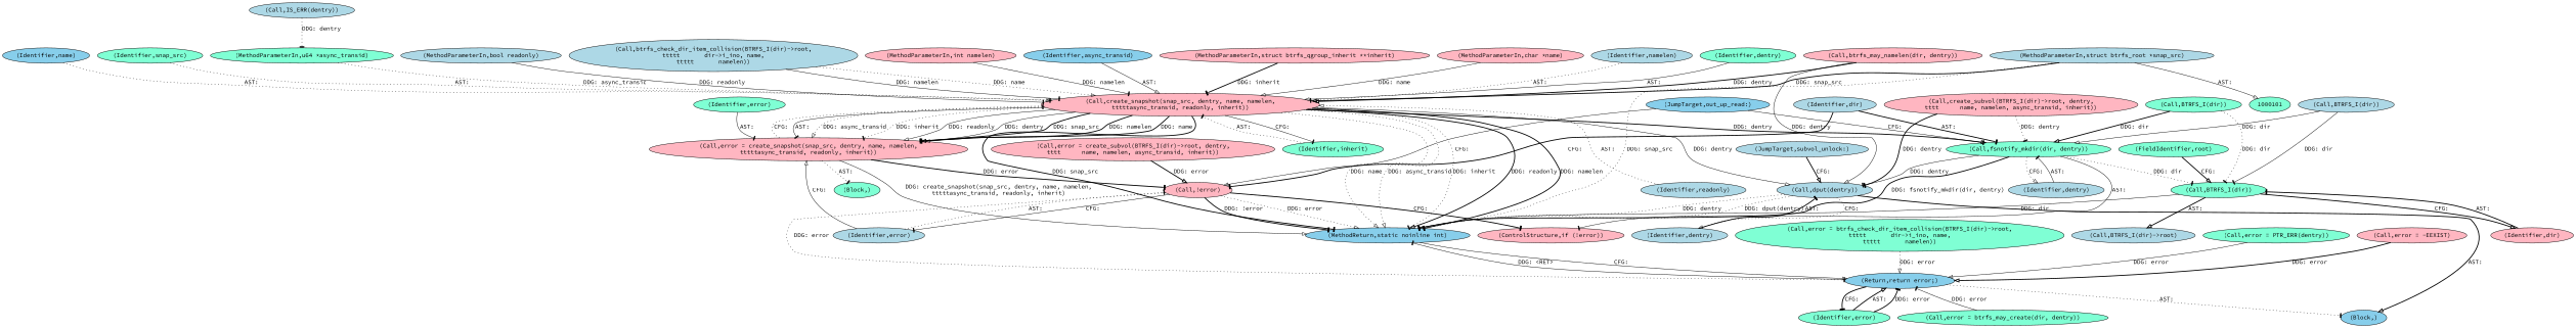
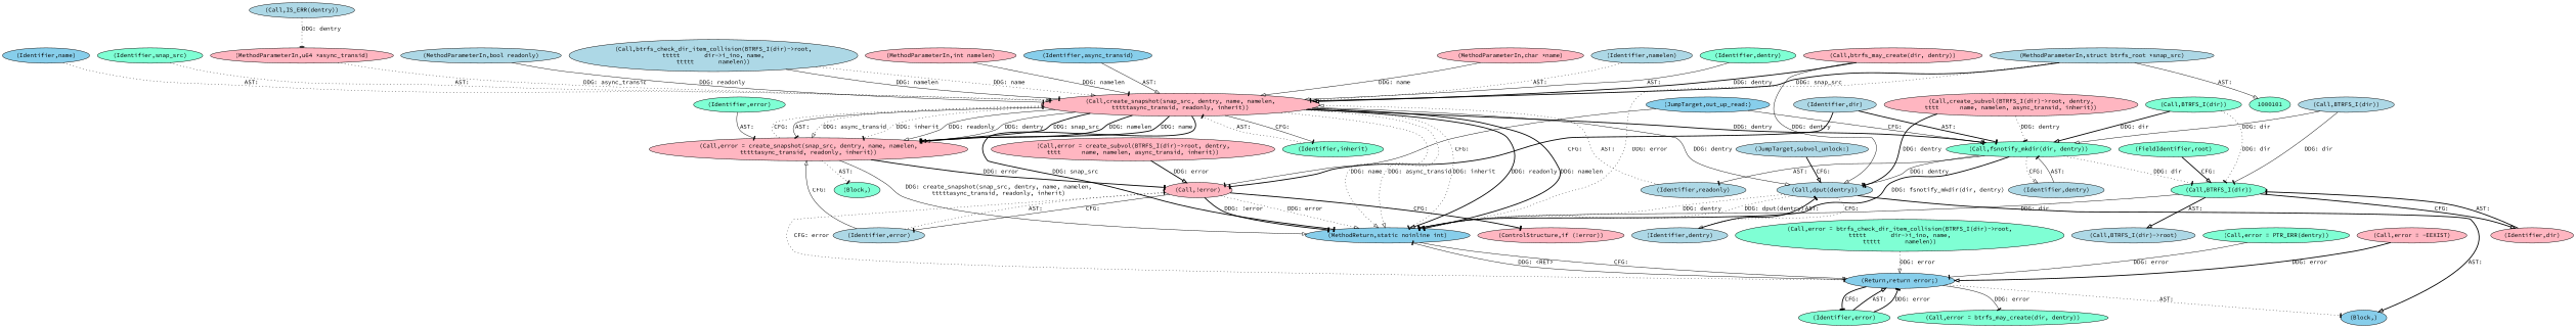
  digraph {
    fontname="Source Code Pro"
    node [fillcolor=lightblue fontname="Source Code Pro" style=filled]
    edge [arrowhead=tee fontname="Source Code Pro" style=bold]
    n1 [label="(MethodParameterIn,struct btrfs_root *snap_src)"]
    n2 [fillcolor=lightpink label="(Call,create_snapshot(snap_src, dentry, name, namelen,\n\t\t\t\t\tasync_transid, readonly, inherit))"]
    n3 [fillcolor=skyblue label="(MethodReturn,static noinline int)"]
    1000101 [fillcolor=aquamarine]
    n5 [fillcolor=lightpink label="(Call,error = create_snapshot(snap_src, dentry, name, namelen,\n\t\t\t\t\tasync_transid, readonly, inherit))"]
    n6 [fillcolor=aquamarine label="(Call,fsnotify_mkdir(dir, dentry))"]
    n7 [label="(Call,dput(dentry))"]
    n8 [fillcolor=aquamarine label="(Identifier,inherit)"]
    n9 [fillcolor=skyblue label="(Return,return error;)"]
    n10 [fillcolor=lightpink label="(Call,!error)"]
    n11 [fillcolor=aquamarine label="(Block,)"]
    n12 [fillcolor=lightpink label="(ControlStructure,if (!error))"]
    n13 [fillcolor=aquamarine label="(Call,BTRFS_I(dir))"]
    n14 [label="(Identifier,dentry)"]
    n15 [fillcolor=skyblue label="(Block,)"]
    n16 [label="(Identifier,dentry)"]
    n17 [label="(Identifier,error)"]
    n18 [fillcolor=aquamarine label="(Identifier,error)"]
    n19 [label="(Call,BTRFS_I(dir)->root)"]
    n20 [fillcolor=lightpink label="(Identifier,dir)"]
    n21 [fillcolor=skyblue label="(Identifier,name)"]
    n22 [label="(Identifier,dir)"]
    n23 [fillcolor=aquamarine label="(Call,error = btrfs_may_create(dir, dentry))"]
    n24 [fillcolor=lightpink label="(Call,error = create_subvol(BTRFS_I(dir)->root, dentry,\n\t\t\t\t      name, namelen, async_transid, inherit))"]
-   n25 [fillcolor=lightpink label="(Call,btrfs_may_namelen(dir, dentry))"]
+   n25 [fillcolor=lightpink label="(Call,btrfs_may_create(dir, dentry))"]
    n26 [fillcolor=aquamarine label="(Identifier,snap_src)"]
    n27 [fillcolor=lightpink label="(Call,create_subvol(BTRFS_I(dir)->root, dentry,\n\t\t\t\t      name, namelen, async_transid, inherit))"]
    n28 [fillcolor=skyblue label="(JumpTarget,out_up_read:)"]
    n29 [label="(JumpTarget,subvol_unlock:)"]
    n30 [label="(Call,IS_ERR(dentry))"]
-   n31 [fillcolor=aquamarine label="(MethodParameterIn,u64 *async_transid)"]
+   n31 [fillcolor=lightpink label="(MethodParameterIn,u64 *async_transid)"]
    n32 [fillcolor=aquamarine label="(Call,error = btrfs_check_dir_item_collision(BTRFS_I(dir)->root,\n\t\t\t\t\t       dir->i_ino, name,\n\t\t\t\t\t       namelen))"]
    n33 [label="(MethodParameterIn,bool readonly)"]
    n34 [label="(Call,btrfs_check_dir_item_collision(BTRFS_I(dir)->root,\n\t\t\t\t\t       dir->i_ino, name,\n\t\t\t\t\t       namelen))"]
    n35 [fillcolor=aquamarine label="(Call,BTRFS_I(dir))"]
    n36 [fillcolor=lightpink label="(MethodParameterIn,int namelen)"]
    n37 [fillcolor=aquamarine label="(Identifier,error)"]
    n38 [fillcolor=aquamarine label="(Call,error = PTR_ERR(dentry))"]
    n39 [fillcolor=aquamarine label="(FieldIdentifier,root)"]
    n40 [fillcolor=skyblue label="(Identifier,async_transid)"]
-   n41 [fillcolor=lightpink label="(MethodParameterIn,struct btrfs_qgroup_inherit **inherit)"]
    n42 [label="(Call,BTRFS_I(dir))"]
    n43 [fillcolor=lightpink label="(MethodParameterIn,char *name)"]
    n44 [fillcolor=lightpink label="(Call,error = -EEXIST)"]
    n45 [label="(Identifier,namelen)"]
    n46 [fillcolor=aquamarine label="(Identifier,dentry)"]
    n47 [label="(Identifier,readonly)"]
    n1 -> n2 [arrowhead=onormal label="DDG: snap_src"]
-   n1 -> n3 [label="DDG: snap_src" style=dotted]
+   n1 -> n3 [label="DDG: error" style=dotted]
    n1 -> 1000101 [arrowhead=onormal label="AST: " style=solid]
    n2 -> n3 [arrowhead=onormal label="DDG: async_transid" style=dotted]
    n2 -> n3 [label="DDG: inherit" style=dotted]
    n2 -> n3 [arrowhead=onormal label="DDG: readonly"]
    n2 -> n3 [label="DDG: namelen"]
    n2 -> n3 [label="DDG: snap_src"]
    n2 -> n3 [arrowhead=onormal label="DDG: name" style=dotted]
    n2 -> n5 [label="AST: " style=solid]
    n2 -> n5 [arrowhead=onormal label="DDG: async_transid" style=dotted]
    n2 -> n5 [label="DDG: inherit" style=dotted]
    n2 -> n5 [arrowhead=onormal label="DDG: readonly" style=solid]
    n2 -> n5 [arrowhead=onormal label="DDG: dentry" style=solid]
    n2 -> n5 [label="DDG: snap_src"]
    n2 -> n5 [arrowhead=onormal label="DDG: namelen"]
    n2 -> n5 [label="DDG: name"]
    n2 -> n6 [arrowhead=onormal label="DDG: dentry"]
    n2 -> n7 [arrowhead=onormal label="DDG: dentry" style=solid]
    n2 -> n8 [label="CFG: " style=solid]
    n3 -> n9 [arrowhead=onormal label="CFG: " style=solid]
    n5 -> n2 [label="CFG: " style=dotted]
    n5 -> n3 [arrowhead=onormal label="DDG: create_snapshot(snap_src, dentry, name, namelen,\n\t\t\t\t\tasync_transid, readonly, inherit)" style=solid]
    n5 -> n10 [label="DDG: error"]
    n5 -> n11 [label="AST: " style=dotted]
    n6 -> n3 [label="DDG: fsnotify_mkdir(dir, dentry)"]
    n6 -> n7 [label="DDG: dentry" style=solid]
-   n6 -> n12 [label="AST: " style=solid]
+   n6 -> n47 [label="AST: " style=solid]
    n6 -> n13 [label="DDG: dir" style=dotted]
    n6 -> n14 [arrowhead=onormal label="CFG: " style=dotted]
    n7 -> n3 [arrowhead=onormal label="DDG: dentry" style=dotted]
    n7 -> n3 [label="DDG: dput(dentry)" style=dotted]
    n7 -> n15 [arrowhead=onormal label="AST: "]
    n7 -> n16 [arrowhead=onormal label="CFG: " style=dotted]
    n8 -> n2 [label="AST: " style=dotted]
    n9 -> n3 [label="DDG: <RET>" style=solid]
    n9 -> n15 [label="AST: " style=dotted]
    n9 -> n18 [label="CFG: "]
    n10 -> n3 [arrowhead=onormal label="DDG: error" style=dotted]
    n10 -> n3 [label="DDG: !error"]
-   n10 -> n9 [label="DDG: error" style=dotted]
+   n10 -> n9 [label="CFG: error" style=dotted]
    n10 -> n12 [label="CFG: "]
    n10 -> n17 [label="CFG: " style=solid]
    n13 -> n3 [label="DDG: dir" style=solid]
    n13 -> n19 [arrowhead=onormal label="AST: "]
    n13 -> n20 [arrowhead=onormal label="CFG: "]
    n14 -> n6 [label="AST: " style=solid]
    n16 -> n7 [label="AST: "]
    n17 -> n5 [arrowhead=onormal label="CFG: " style=solid]
    n17 -> n10 [label="AST: " style=dotted]
    n18 -> n9 [arrowhead=onormal label="AST: "]
    n18 -> n9 [label="DDG: error"]
    n20 -> n13 [label="AST: "]
    n21 -> n2 [arrowhead=onormal label="AST: " style=dotted]
    n22 -> n6 [label="AST: "]
    n22 -> n10 [label="CFG: "]
-   n23 -> n9 [label="DDG: error" style=solid]
+   n9 -> n23 [label="DDG: error" style=solid]
    n24 -> n10 [arrowhead=onormal label="DDG: error"]
    n25 -> n2 [arrowhead=onormal label="DDG: dentry"]
    n25 -> n7 [arrowhead=onormal label="DDG: dentry" style=solid]
    n26 -> n2 [label="AST: " style=dotted]
    n27 -> n6 [label="DDG: dentry" style=dotted]
    n27 -> n7 [label="DDG: dentry"]
    n28 -> n6 [label="CFG: " style=solid]
-   n28 -> n10 [arrowhead=onormal label="CFG: " style=solid]
+   n28 -> n10 [label="CFG: " style=solid]
    n29 -> n7 [arrowhead=onormal label="CFG: "]
    n30 -> n31 [label="DDG: dentry" style=dotted]
    n31 -> n2 [arrowhead=onormal label="DDG: async_transid" style=dotted]
    n32 -> n9 [arrowhead=onormal label="DDG: error" style=dotted]
    n33 -> n2 [label="DDG: readonly" style=solid]
    n34 -> n2 [arrowhead=onormal label="DDG: name" style=dotted]
    n34 -> n2 [label="DDG: namelen" style=solid]
    n35 -> n6 [arrowhead=onormal label="DDG: dir"]
    n35 -> n13 [label="DDG: dir" style=dotted]
    n36 -> n2 [label="DDG: namelen" style=solid]
    n37 -> n5 [label="AST: " style=solid]
-   n38 -> n9 [arrowhead=onormal label="DDG: error" style=solid]
+   n38 -> n9 [label="DDG: error" style=solid]
    n39 -> n13 [arrowhead=onormal label="CFG: "]
    n40 -> n2 [arrowhead=onormal label="AST: " style=solid]
-   n41 -> n2 [label="DDG: inherit"]
    n42 -> n6 [arrowhead=onormal label="DDG: dir" style=solid]
    n42 -> n13 [label="DDG: dir" style=solid]
    n43 -> n2 [arrowhead=onormal label="DDG: name" style=solid]
    n44 -> n9 [arrowhead=onormal label="DDG: error"]
    n45 -> n2 [label="AST: " style=dotted]
    n46 -> n2 [arrowhead=onormal label="AST: " style=solid]
    n47 -> n2 [arrowhead=onormal label="AST: " style=dotted]
  }
